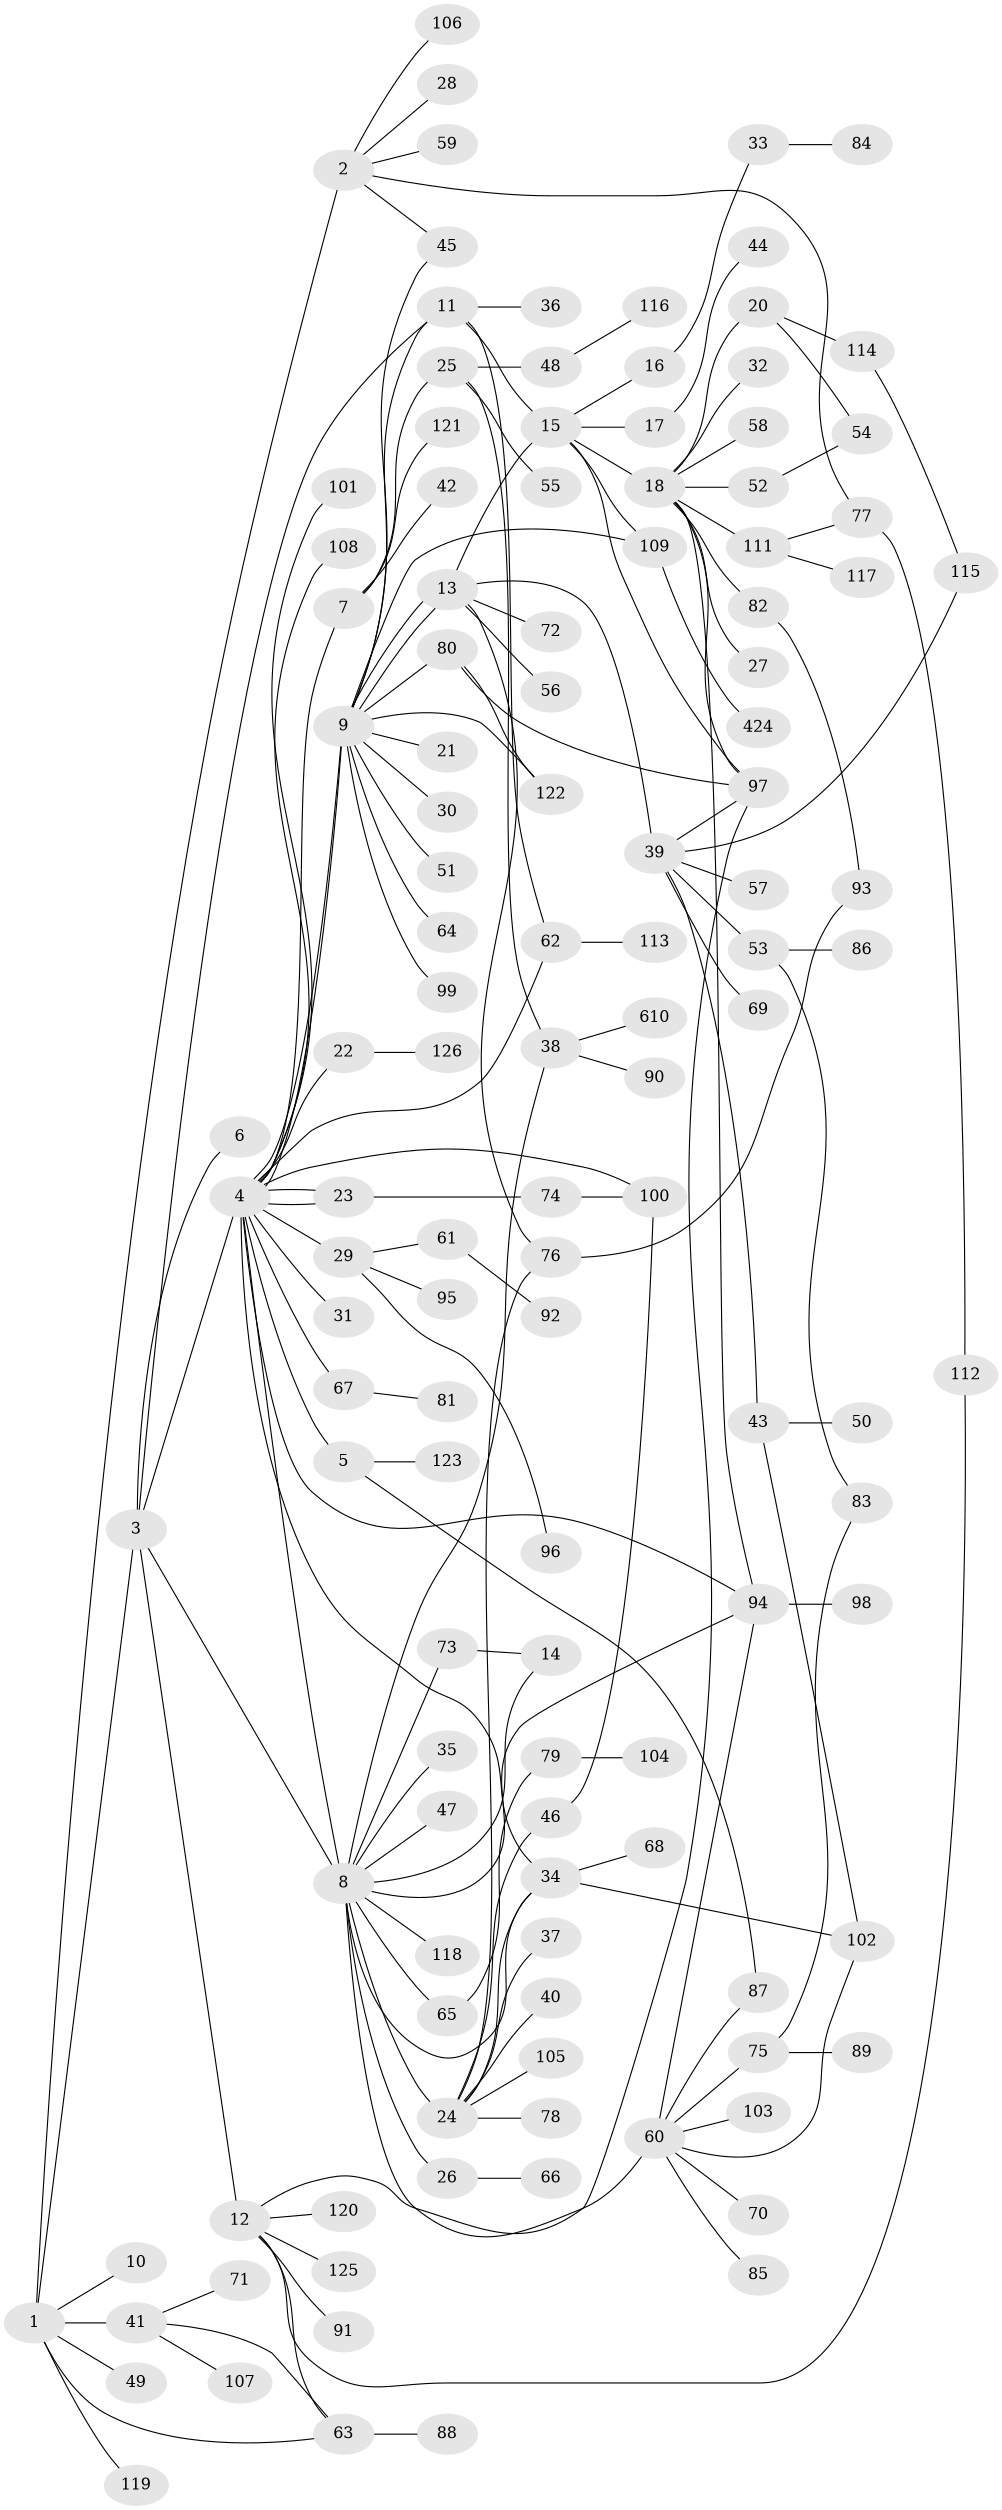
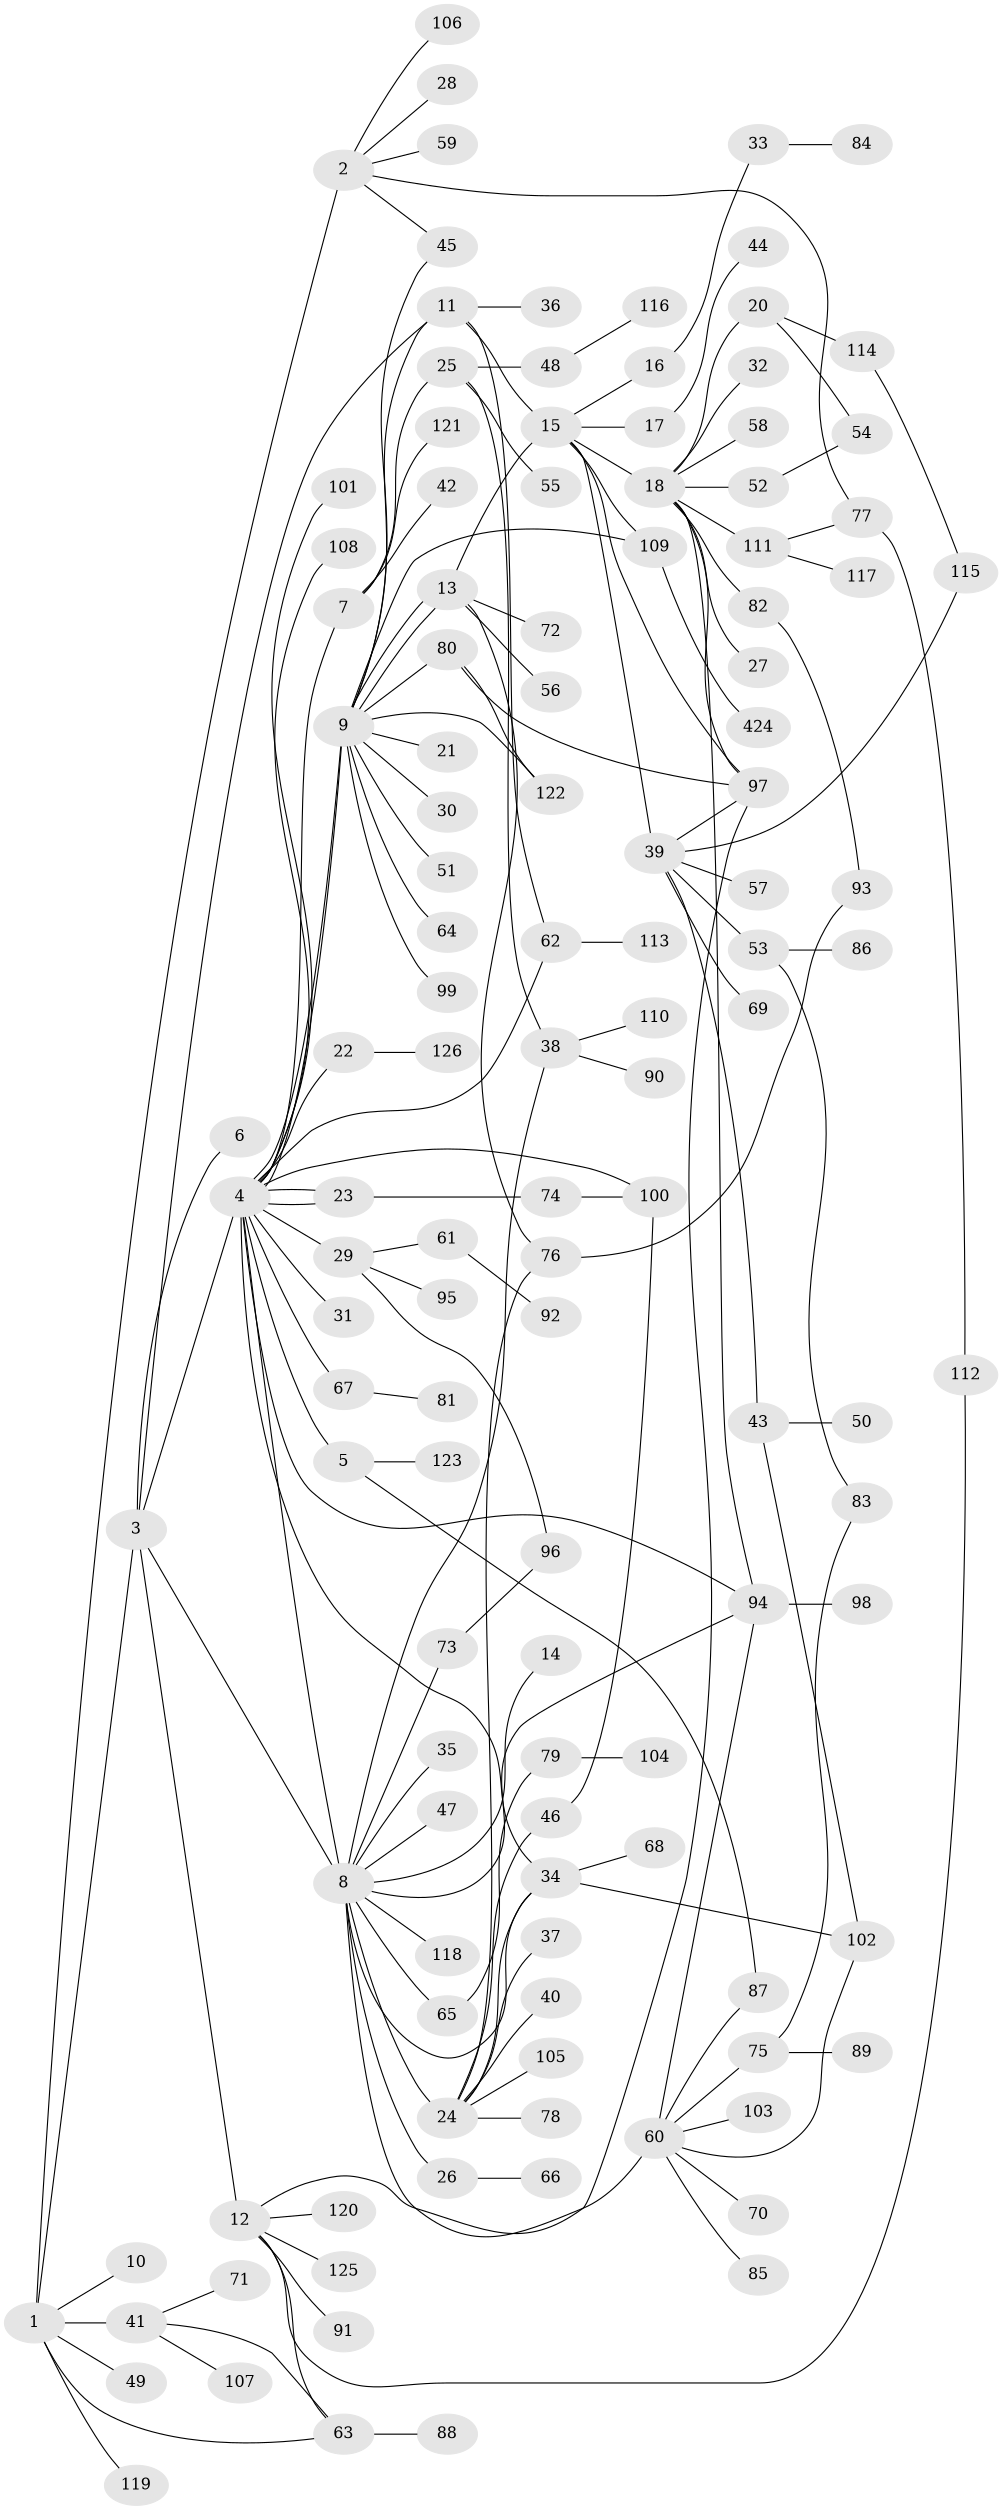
  graph {
    rankdir=LR
    node [color=gray90 style=filled]
    1
    2
    3
    10
    41
    49
    63
    119
    28
    45
    59
    77
    106
    4
    6
    8
    11
    12
    71
    107
    88
    112
    5
    7
    9
    22
    23
    29
    31
    34
    62
    67
    94
    100
    101
    108
    14
    24
    26
    35
    38
    47
    60
    65
    73
    118
    15
    36
    91
    97
    120
    125
    87
    123
    25
    42
    121
    13
    21
    30
    51
    64
    80
    99
    109
    122
    126
    74
    61
    95
    96
    68
    102
    113
    81
    98
    48
    55
    76
    37
    40
    46
    78
    105
    66
    90
-   110 [label=610]
+   110
    70
    75
    85
    103
    79
    56
    72
    n95 [label=424]
    16
    17
    18
    39
    93
    33
    44
    20
    27
    32
    52
    58
    82
    111
    43
    53
    57
    69
    115
    84
    54
    114
    117
    116
    92
    50
    83
    86
    89
    104
    1 -- 2
    1 -- 3
    1 -- 10
    1 -- 41
    1 -- 49
    1 -- 63
    1 -- 119
    2 -- 28
    2 -- 45
    2 -- 59
    2 -- 77
    2 -- 106
    3 -- 4
    3 -- 6
    3 -- 8
    3 -- 11
    3 -- 12
    41 -- 63
    41 -- 71
    41 -- 107
    63 -- 88
    77 -- 112
    4 -- 8
    4 -- 5
    4 -- 7
    4 -- 9
    4 -- 9
    4 -- 22
    4 -- 23
    4 -- 23
    4 -- 29
    4 -- 31
    4 -- 34
    4 -- 62
    4 -- 67
    4 -- 94
    4 -- 100
    4 -- 101
    4 -- 108
    8 -- 34
    8 -- 94
    8 -- 14
    8 -- 24
    8 -- 26
    8 -- 35
    8 -- 38
    8 -- 47
    8 -- 60
    8 -- 65
    8 -- 73
    8 -- 118
    11 -- 62
    11 -- 15
    11 -- 36
    12 -- 63
    12 -- 112
    12 -- 91
    12 -- 97
    12 -- 120
    12 -- 125
    5 -- 87
    5 -- 123
    7 -- 25
    7 -- 42
    7 -- 121
    9 -- 45
    9 -- 11
    9 -- 13
    9 -- 13
    9 -- 21
    9 -- 30
    9 -- 51
    9 -- 64
    9 -- 80
    9 -- 99
    9 -- 109
    9 -- 122
    22 -- 126
    23 -- 74
    29 -- 61
    29 -- 95
    29 -- 96
    34 -- 68
    34 -- 102
    62 -- 113
    67 -- 81
    94 -- 98
    24 -- 34
    24 -- 76
    24 -- 37
    24 -- 40
    24 -- 46
    24 -- 78
    24 -- 105
    26 -- 66
    38 -- 90
    38 -- 110
    60 -- 94
    60 -- 87
    60 -- 102
    60 -- 70
    60 -- 75
    60 -- 85
    60 -- 103
    65 -- 79
-   73 -- 14
+   73 -- 96
    15 -- 97
    15 -- 109
    15 -- 16
    15 -- 17
    15 -- 18
-   13 -- 39
+   15 -- 39
    25 -- 38
    25 -- 48
    25 -- 55
    13 -- 15
    13 -- 76
    13 -- 56
    13 -- 72
    80 -- 97
    80 -- 122
    109 -- n95
    74 -- 100
    61 -- 92
    48 -- 116
    76 -- 93
    46 -- 100
    75 -- 83
    75 -- 89
    79 -- 104
    16 -- 33
    17 -- 44
    18 -- 94
    18 -- 97
    18 -- 20
    18 -- 27
    18 -- 32
    18 -- 52
    18 -- 58
    18 -- 82
    18 -- 111
    39 -- 97
    39 -- 43
    39 -- 53
    39 -- 57
    39 -- 69
    39 -- 115
    33 -- 84
    20 -- 54
    20 -- 114
    52 -- 54
    82 -- 93
    111 -- 77
    111 -- 117
    43 -- 102
    43 -- 50
    53 -- 83
    53 -- 86
    114 -- 115
  }
